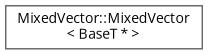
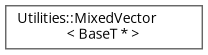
  digraph {
    rankdir=TB
    fontname="Open Sans"
-   n1 [color=grey40 fillcolor=white fontname="Open Sans" fontsize=10 height=0.2 label="MixedVector::MixedVector\l\< BaseT * \>" shape=box style=filled width=0.4]
+   n1 [color=grey40 fillcolor=white fontname="Open Sans" fontsize=10 height=0.2 label="Utilities::MixedVector\l\< BaseT * \>" shape=box style=filled width=0.4]
  }
